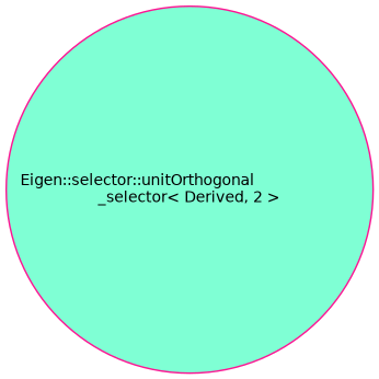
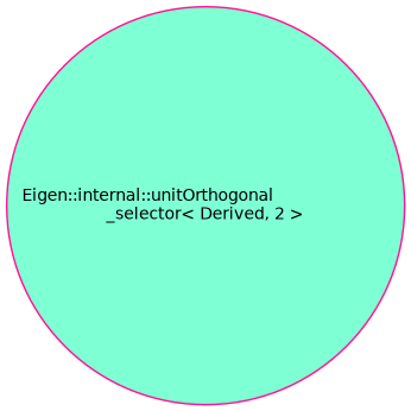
  digraph {
    rankdir=LR
-   n1 [color=deeppink fillcolor=aquamarine fontname=Helvetica fontsize=10 height=0.2 label="Eigen::selector::unitOrthogonal\l_selector\< Derived, 2 \>" shape=circle style=filled width=0.4]
+   n1 [color=deeppink fillcolor=aquamarine fontname=Helvetica fontsize=10 height=0.2 label="Eigen::internal::unitOrthogonal\l_selector\< Derived, 2 \>" shape=circle style=filled width=0.4]
  }
